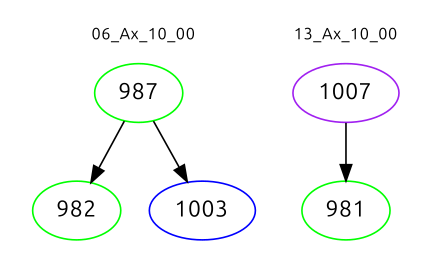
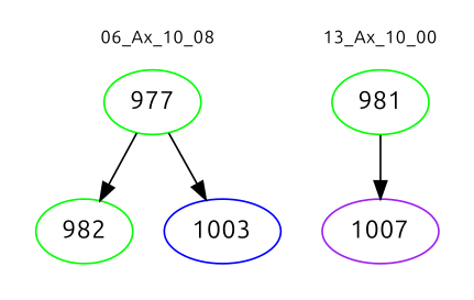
  digraph {
    fontname=Ubuntu
    node [color=green fontname=Ubuntu]
    edge [color=black fontname=Ubuntu]
    n1 [label=982]
-   n2 [label=987]
+   n2 [label=977]
    n3 [color=blue label=1003]
    n4 [label=981]
    n5 [color=purple label=1007]
    subgraph cluster_1 {
      color=white
      fontsize=10
-     label="06_Ax_10_00"
+     label="06_Ax_10_08"
      n1
      n2
      n3
    }
    subgraph cluster_2 {
      color=white
      fontsize=10
      label="13_Ax_10_00"
      n4
      n5
    }
    n2 -> n1
    n2 -> n3
-   n5 -> n4
+   n4 -> n5
  }
